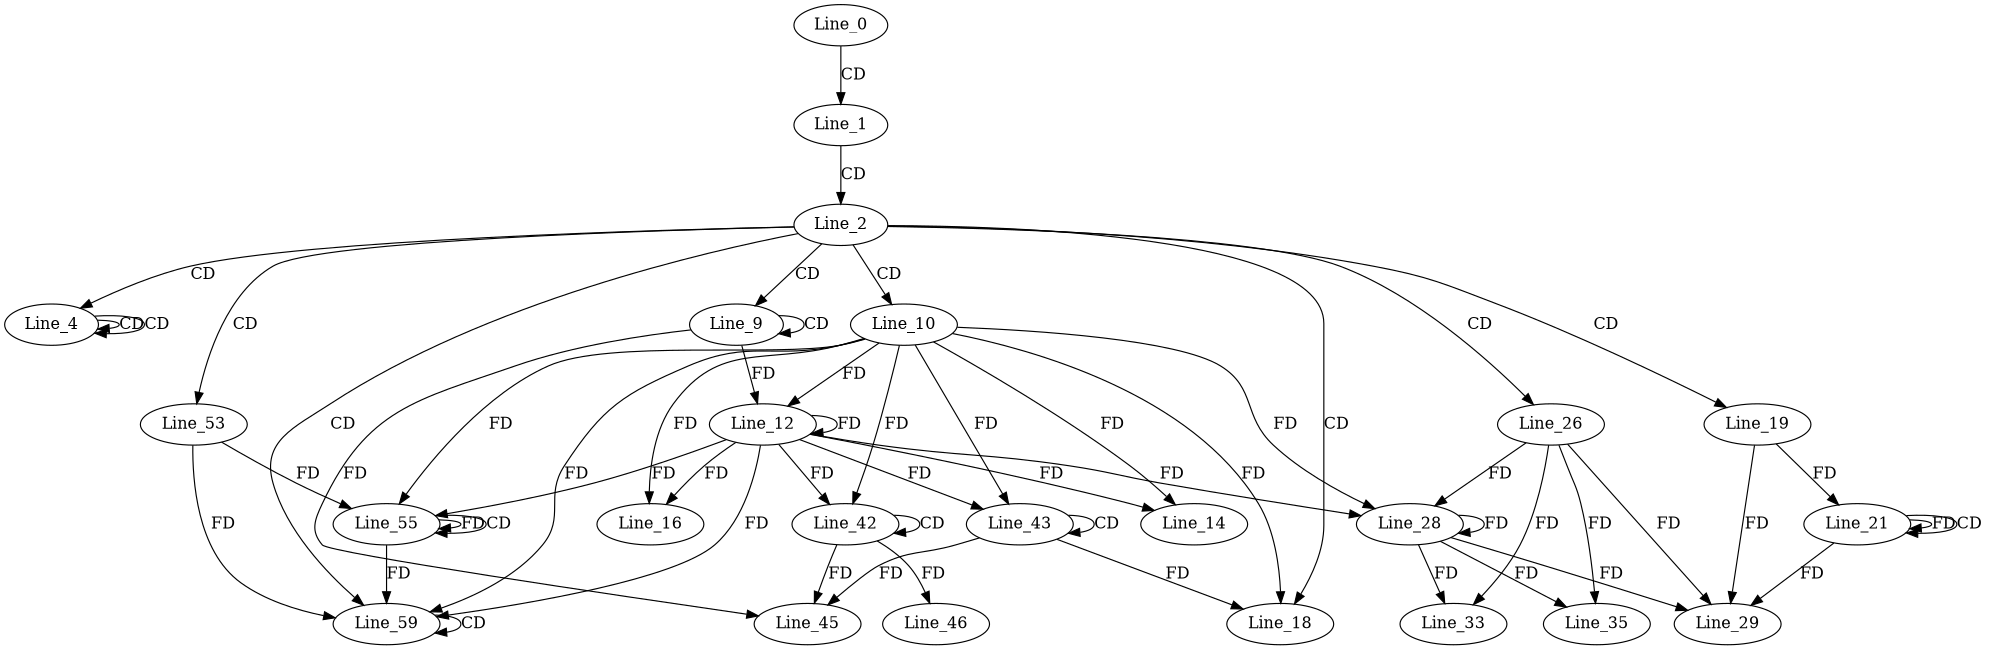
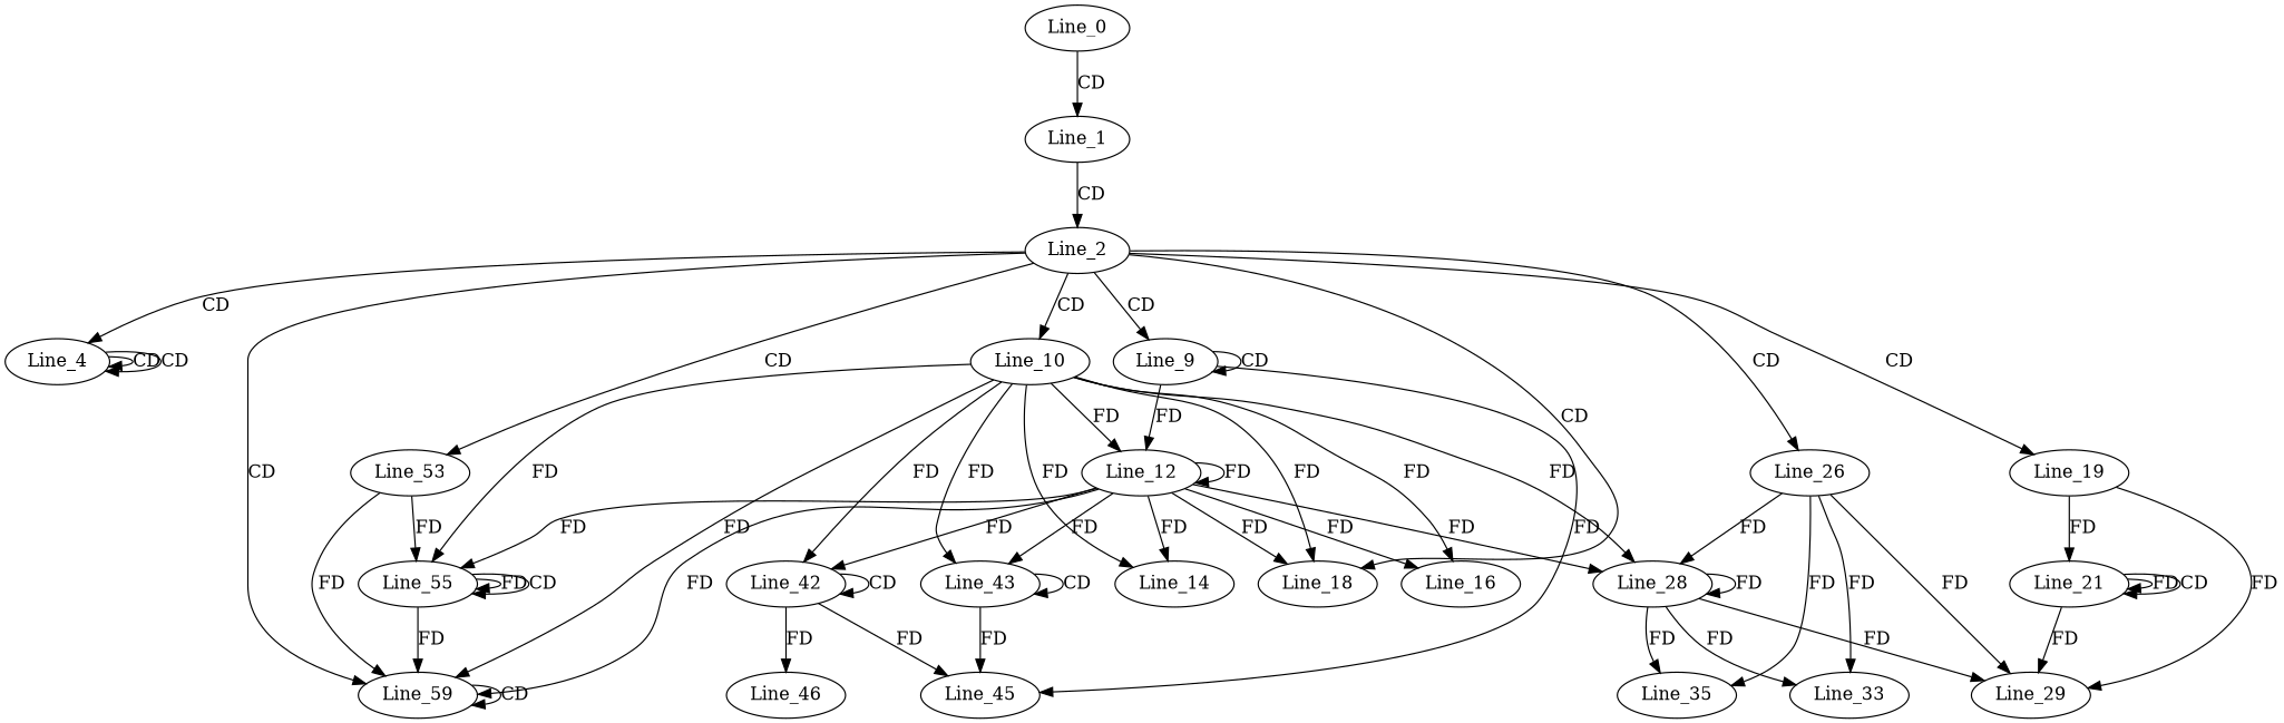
  digraph {
    Line_0
    Line_1
    Line_2
    Line_4
    Line_9
    Line_10
    Line_18
    Line_19
    Line_26
    Line_53
    Line_59
    Line_12
    Line_45
    n14 [label=Line_16]
    Line_14
    Line_28
    Line_42
    Line_43
    Line_55
    Line_21
    Line_29
    Line_33
    Line_35
    Line_46
    Line_0 -> Line_1 [label=CD]
    Line_1 -> Line_2 [label=CD]
    Line_2 -> Line_4 [label=CD]
    Line_2 -> Line_9 [label=CD]
    Line_2 -> Line_10 [label=CD]
    Line_2 -> Line_18 [label=CD]
    Line_2 -> Line_19 [label=CD]
    Line_2 -> Line_26 [label=CD]
    Line_2 -> Line_53 [label=CD]
    Line_2 -> Line_59 [label=CD]
    Line_4 -> Line_4 [label=CD]
    Line_4 -> Line_4 [label=CD]
    Line_9 -> Line_9 [label=CD]
    Line_9 -> Line_12 [label=FD]
    Line_9 -> Line_45 [label=FD]
    Line_10 -> Line_18 [label=FD]
    Line_10 -> Line_59 [label=FD]
    Line_10 -> Line_12 [label=FD]
    Line_10 -> n14 [label=FD]
    Line_10 -> Line_14 [label=FD]
    Line_10 -> Line_28 [label=FD]
    Line_10 -> Line_42 [label=FD]
    Line_10 -> Line_43 [label=FD]
    Line_10 -> Line_55 [label=FD]
    Line_19 -> Line_21 [label=FD]
    Line_19 -> Line_29 [label=FD]
    Line_26 -> Line_28 [label=FD]
    Line_26 -> Line_29 [label=FD]
    Line_26 -> Line_33 [label=FD]
    Line_26 -> Line_35 [label=FD]
    Line_53 -> Line_59 [label=FD]
    Line_53 -> Line_55 [label=FD]
    Line_59 -> Line_59 [label=CD]
-   Line_43 -> Line_18 [label=FD]
+   Line_12 -> Line_18 [label=FD]
    Line_12 -> Line_59 [label=FD]
    Line_12 -> Line_12 [label=FD]
    Line_12 -> n14 [label=FD]
    Line_12 -> Line_14 [label=FD]
    Line_12 -> Line_28 [label=FD]
    Line_12 -> Line_42 [label=FD]
    Line_12 -> Line_43 [label=FD]
    Line_12 -> Line_55 [label=FD]
    Line_28 -> Line_28 [label=FD]
    Line_28 -> Line_29 [label=FD]
    Line_28 -> Line_33 [label=FD]
    Line_28 -> Line_35 [label=FD]
    Line_42 -> Line_45 [label=FD]
    Line_42 -> Line_42 [label=CD]
    Line_42 -> Line_46 [label=FD]
    Line_43 -> Line_45 [label=FD]
    Line_43 -> Line_43 [label=CD]
    Line_55 -> Line_59 [label=FD]
    Line_55 -> Line_55 [label=FD]
    Line_55 -> Line_55 [label=CD]
    Line_21 -> Line_21 [label=FD]
    Line_21 -> Line_21 [label=CD]
    Line_21 -> Line_29 [label=FD]
  }
